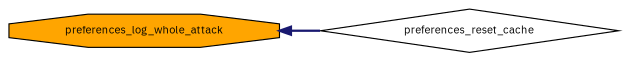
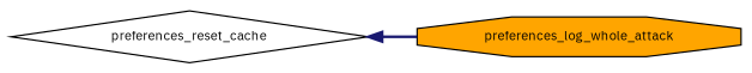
  digraph {
    rankdir=LR
    fontname="IBM Plex Sans"
    node [color=black fontname="IBM Plex Sans" fontsize=10 style=filled]
    n1 [fillcolor=orange fontcolor=black height=0.2 label=preferences_log_whole_attack shape=octagon width=0.4]
    n2 [height=0.2 label=preferences_reset_cache shape=diamond width=0.4 fillcolor=white]
-   n1 -> n2 [color=midnightblue dir=back fontname="IBM Plex Sans" fontsize=10 labelfontname=FreeSans labelfontsize=10 style=bold]
+   n2 -> n1 [color=midnightblue dir=back fontname="IBM Plex Sans" fontsize=10 labelfontname=FreeSans labelfontsize=10 style=bold]
  }
